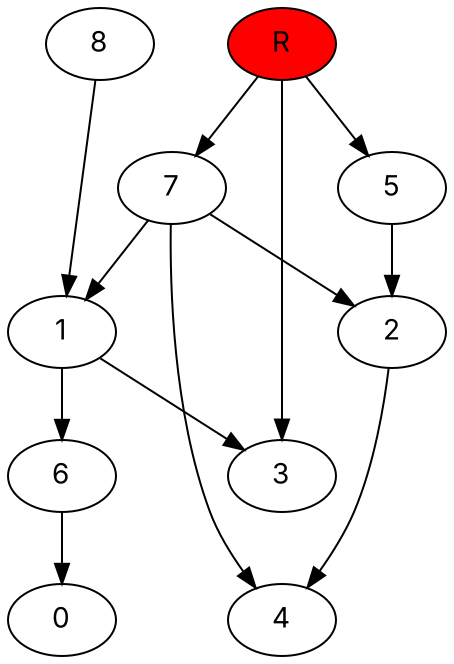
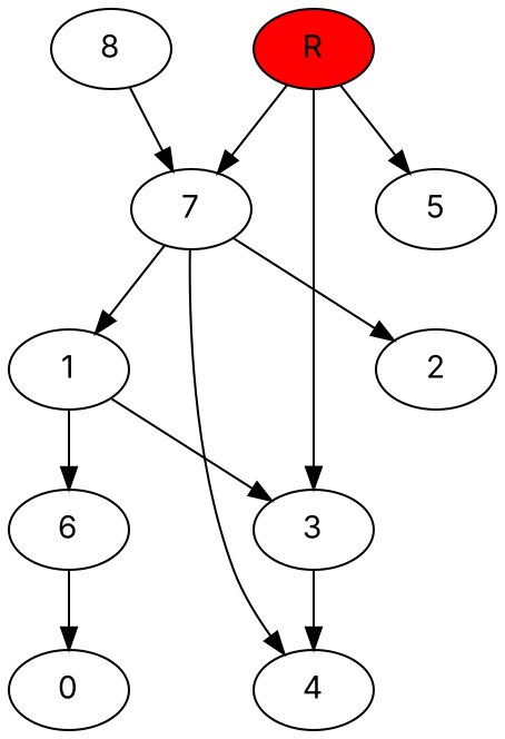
  digraph {
    fontname=Inter
    node [fontname=Inter]
    edge [fontname=Inter]
    1
    3
    6
    4
    5
    2
    n7 [label=0]
    8
    7
    R [fillcolor="#ff0000" style=filled]
    1 -> 3
    1 -> 6
-   2 -> 4
+   3 -> 4
    6 -> n7
-   5 -> 2
-   8 -> 1
+   8 -> 7
    7 -> 1
    7 -> 4
    7 -> 2
    R -> 3
    R -> 5
    R -> 7
  }
